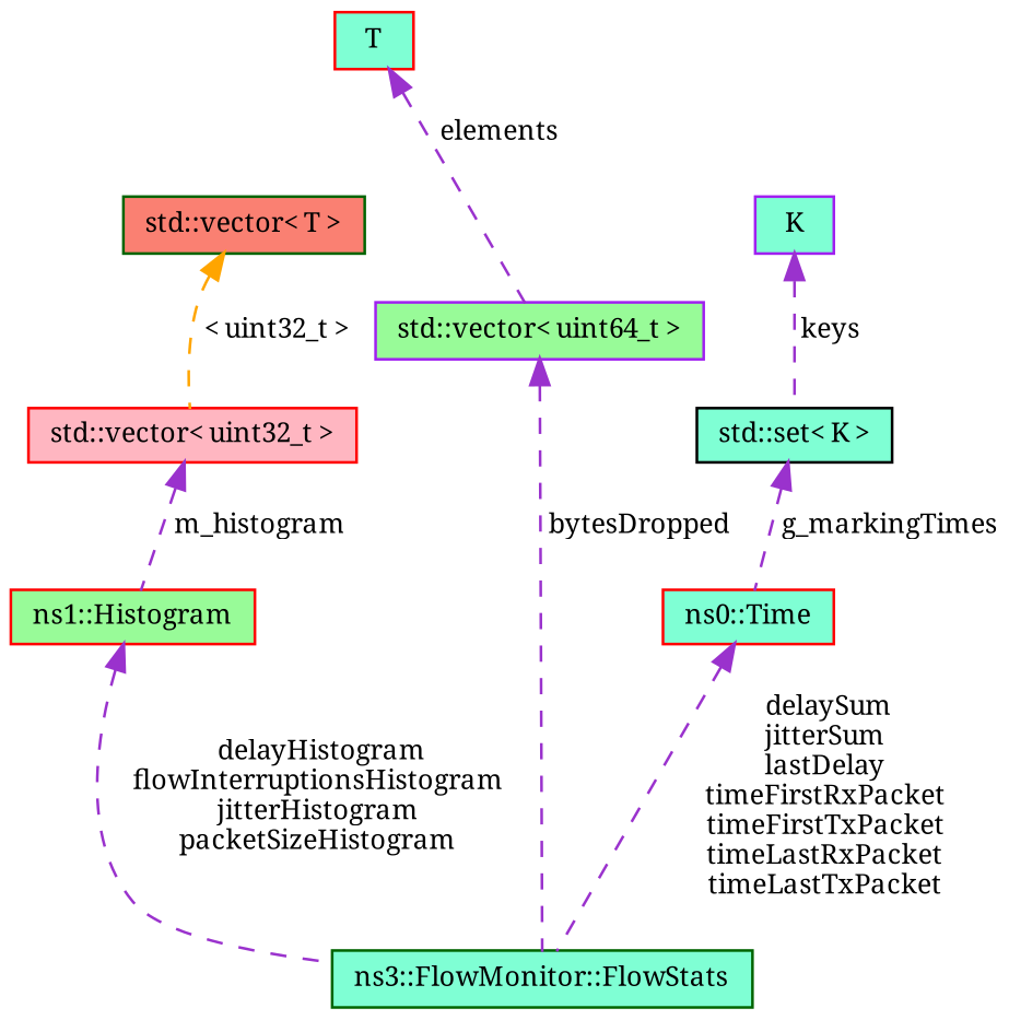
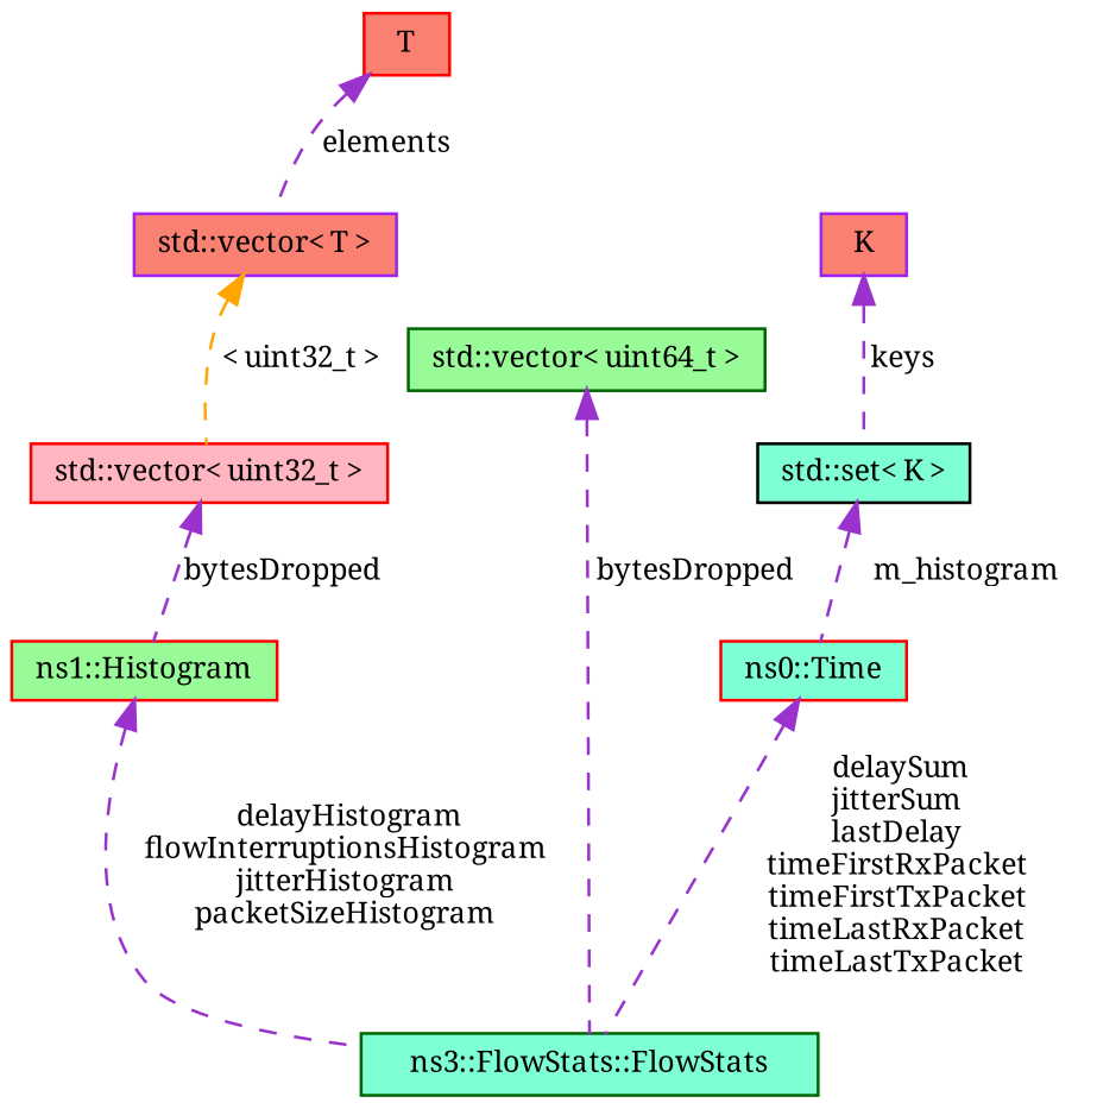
  digraph {
    fontname="Noto Serif"
    node [color=red fillcolor=aquamarine fontname="Noto Serif" fontsize=10 shape=record style=filled]
    edge [color=darkorchid3 dir=back fontname="Noto Serif" fontsize=10 labelfontname=Helvetica labelfontsize=10 style=dashed]
-   n1 [color=darkgreen fontcolor=black height=0.2 label="ns3::FlowMonitor::FlowStats" width=0.4]
+   n1 [color=darkgreen fontcolor=black height=0.2 label="ns3::FlowStats::FlowStats" width=0.4]
    n2 [fillcolor=palegreen height=0.2 label="ns1::Histogram" width=0.4]
    n3 [fillcolor=lightpink height=0.2 label="std::vector\< uint32_t \>" width=0.4]
-   n4 [color=darkgreen fillcolor=salmon height=0.2 label="std::vector\< T \>" width=0.4]
-   n5 [color=purple fillcolor=palegreen height=0.2 label="std::vector\< uint64_t \>" width=0.4]
-   n6 [height=0.2 label=T width=0.4]
+   n4 [color=purple fillcolor=salmon height=0.2 label="std::vector\< T \>" width=0.4]
+   n5 [color=darkgreen fillcolor=palegreen height=0.2 label="std::vector\< uint64_t \>" width=0.4]
+   n6 [fillcolor=salmon height=0.2 label=T width=0.4]
    n7 [height=0.2 label="ns0::Time" width=0.4]
    n8 [color=black height=0.2 label="std::set\< K \>" width=0.4]
-   n9 [color=purple height=0.2 label=K width=0.4]
+   n9 [color=purple fillcolor=salmon height=0.2 label=K width=0.4]
    n2 -> n1 [label=" delayHistogram\nflowInterruptionsHistogram\njitterHistogram\npacketSizeHistogram"]
-   n3 -> n2 [label=" m_histogram"]
+   n3 -> n2 [label=" bytesDropped"]
    n4 -> n3 [color=orange label=" \< uint32_t \>"]
    n5 -> n1 [label=" bytesDropped"]
-   n6 -> n5 [label=" elements"]
+   n6 -> n4 [label=" elements"]
    n7 -> n1 [label=" delaySum\njitterSum\nlastDelay\ntimeFirstRxPacket\ntimeFirstTxPacket\ntimeLastRxPacket\ntimeLastTxPacket"]
-   n8 -> n7 [label=" g_markingTimes"]
+   n8 -> n7 [label=" m_histogram"]
    n9 -> n8 [label=" keys"]
  }
